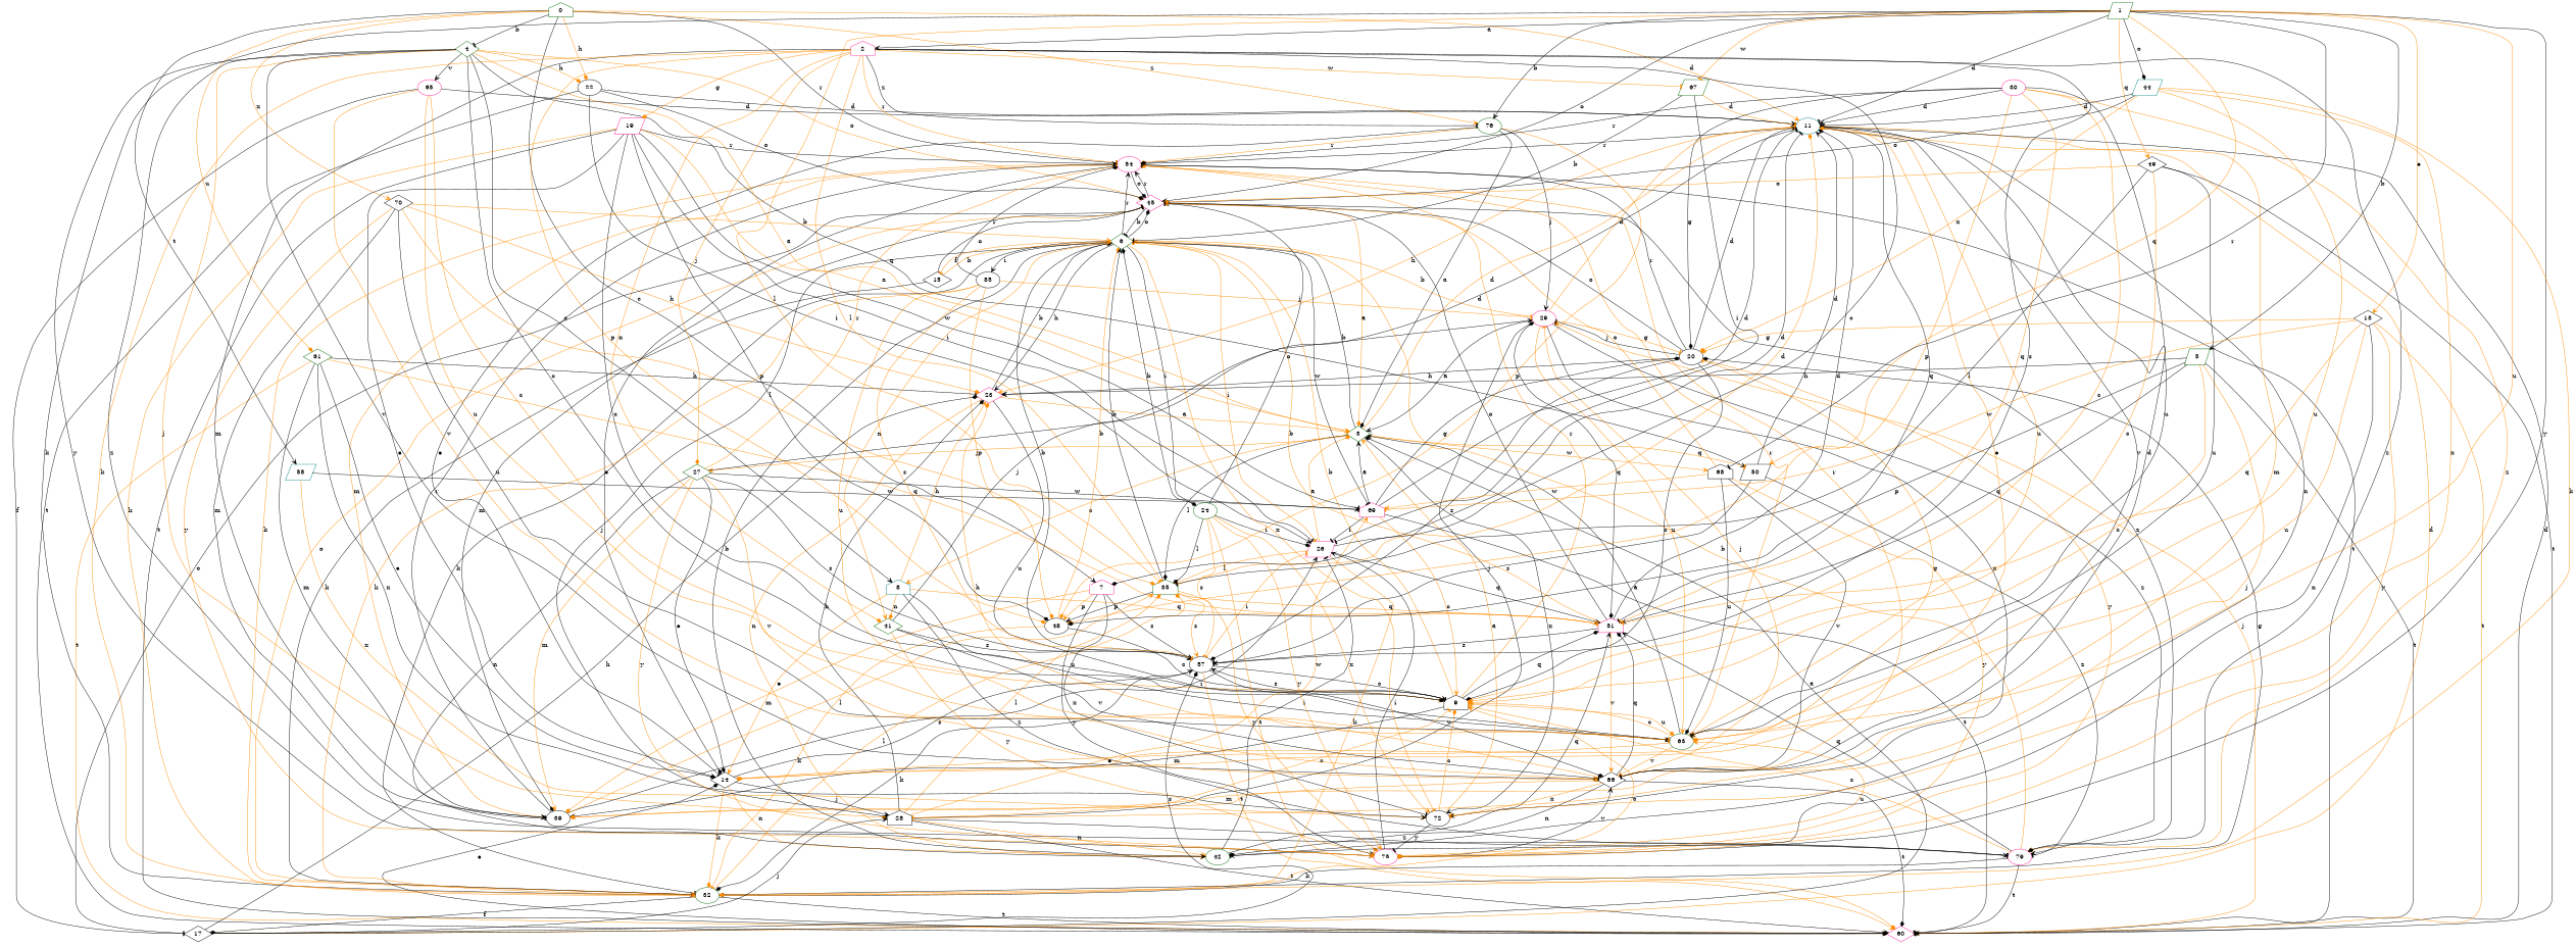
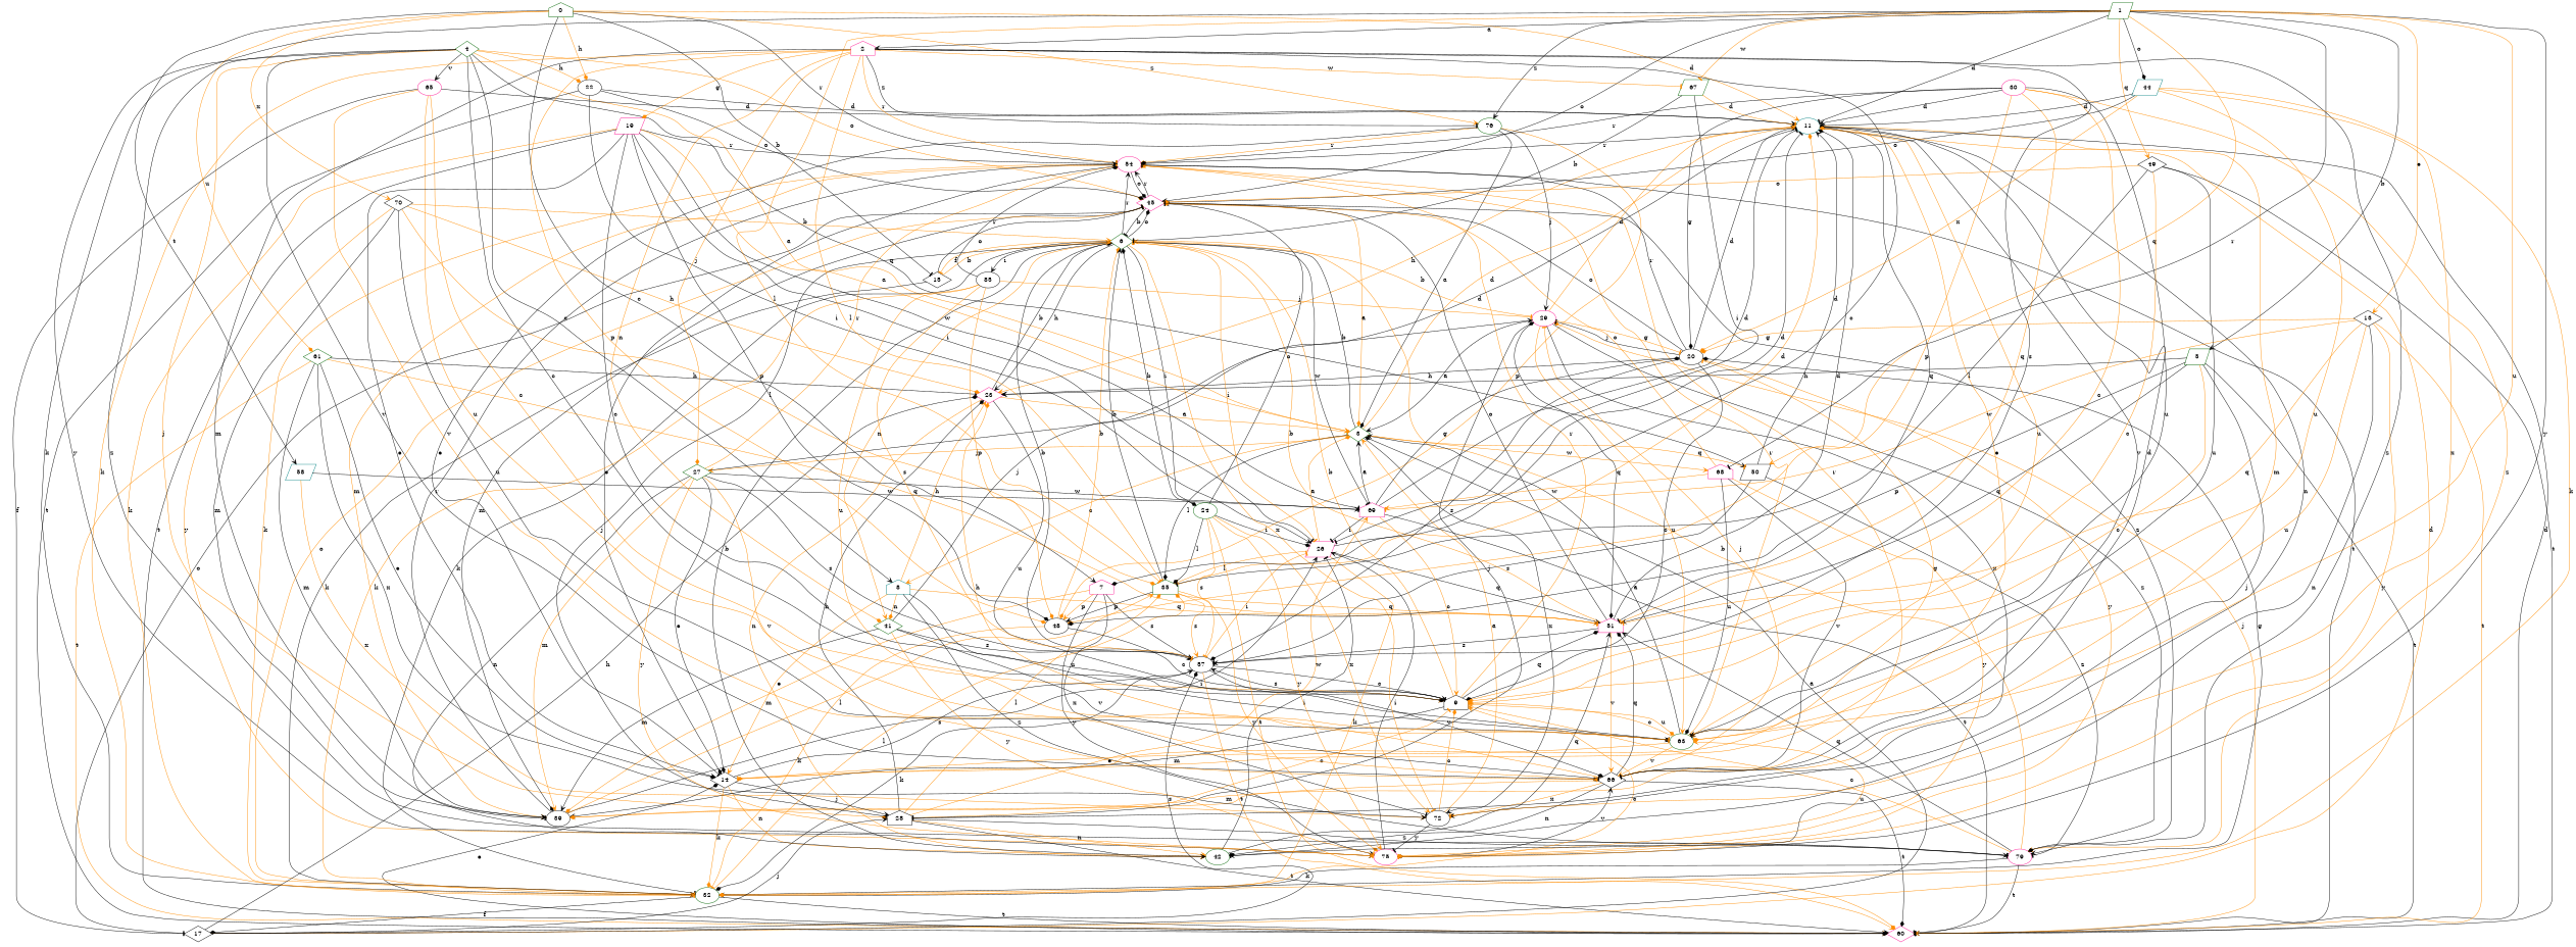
  strict digraph {
    node [color=black shape=ellipse]
    edge [arrowhead=vee color=black]
    0 [color=darkgreen shape=house]
    4 [color=darkgreen shape=diamond]
    7 [color=deeppink shape=house]
    11 [color=teal]
    22
    54 [color=deeppink]
    58 [color=teal shape=parallelogram]
    61 [color=darkgreen shape=diamond]
    70 [shape=diamond]
    76 [color=darkgreen]
    45 [color=deeppink shape=diamond]
    50 [shape=parallelogram]
    75 [color=deeppink]
    79 [color=deeppink]
    3 [color=darkgreen shape=diamond]
    8 [color=teal shape=house]
    9 [shape=house]
    28 [shape=house]
    65 [color=deeppink]
    66 [shape=diamond]
    39
    48
    57
    72
    63 [color=darkgreen]
    23 [color=deeppink shape=diamond]
    51 [color=deeppink shape=house]
    14 [shape=diamond]
    42 [color=darkgreen]
    60 [color=deeppink shape=diamond]
    26 [color=deeppink shape=parallelogram]
    30 [color=deeppink]
    20
    32 [color=darkgreen]
    69 [color=deeppink shape=house]
    35 [color=darkgreen shape=house]
    6 [color=darkgreen shape=diamond]
    29 [color=deeppink]
    1 [color=darkgreen shape=parallelogram]
    2 [color=deeppink shape=house]
    5 [color=darkgreen shape=parallelogram]
    13 [shape=diamond]
    44 [color=teal shape=parallelogram]
    49 [shape=diamond]
    67 [color=darkgreen shape=parallelogram]
-   68 [shape=house]
+   68 [color=deeppink shape=house]
    19 [color=deeppink shape=parallelogram]
    27 [color=darkgreen shape=diamond]
    41 [color=darkgreen shape=diamond]
    17 [shape=diamond]
    15 [shape=diamond]
    24 [color=darkgreen]
    n53 [label=85]
-   0 -> 4 [arrowhead=tee label=b]
+   0 -> 15 [arrowhead=tee label=b]
    0 -> 7 [label=c]
    0 -> 11 [color=darkorange label=d]
    0 -> 22 [arrowhead=diamond color=darkorange label=h]
    0 -> 54 [arrowhead=tee label=r]
    0 -> 58 [label=t]
    0 -> 61 [arrowhead=diamond color=darkorange label=u]
    0 -> 70 [color=darkorange label=x]
    0 -> 76 [color=darkorange label=z]
    4 -> 22 [arrowhead=diamond color=darkorange label=h]
    4 -> 45 [arrowhead=diamond color=darkorange label=o]
    4 -> 50 [label=q]
    4 -> 75 [label=y]
    4 -> 79 [arrowhead=tee label=z]
    4 -> 3 [color=darkorange label=a]
    4 -> 8 [label=c]
    4 -> 9 [label=c]
    4 -> 28 [arrowhead=diamond color=darkorange label=j]
    4 -> 65 [label=v]
    4 -> 66 [arrowhead=diamond label=v]
    7 -> 75 [label=y]
    7 -> 39 [arrowhead=diamond color=darkorange label=m]
    7 -> 48 [color=darkorange label=p]
    7 -> 57 [label=s]
    7 -> 72 [arrowhead=tee label=x]
    11 -> 54 [label=r]
    11 -> 66 [arrowhead=tee label=v]
    11 -> 39 [color=darkorange label=m]
    11 -> 63 [arrowhead=diamond color=darkorange label=u]
    11 -> 23 [color=darkorange label=h]
    11 -> 51 [arrowhead=tee label=q]
    11 -> 14 [arrowhead=diamond color=darkorange label=e]
    11 -> 42 [arrowhead=tee label=n]
    22 -> 11 [label=d]
    22 -> 45 [arrowhead=diamond label=o]
    22 -> 60 [arrowhead=diamond label=t]
    22 -> 26 [label=i]
    54 -> 45 [arrowhead=diamond label=o]
    54 -> 39 [color=darkorange label=m]
    54 -> 14 [arrowhead=diamond label=e]
    54 -> 60 [arrowhead=tee label=t]
    54 -> 32 [arrowhead=diamond color=darkorange label=k]
    58 -> 72 [color=darkorange label=x]
    58 -> 69 [label=w]
    61 -> 39 [label=m]
    61 -> 72 [label=x]
    61 -> 23 [arrowhead=tee label=h]
    61 -> 51 [color=darkorange label=q]
    61 -> 14 [arrowhead=diamond label=e]
    61 -> 60 [color=darkorange label=t]
    70 -> 75 [color=darkorange label=y]
    70 -> 39 [label=m]
    70 -> 63 [label=u]
    70 -> 23 [arrowhead=diamond color=darkorange label=h]
    70 -> 35 [arrowhead=diamond color=darkorange label=l]
    70 -> 6 [color=darkorange label=b]
    76 -> 54 [arrowhead=diamond color=darkorange label=r]
    76 -> 3 [arrowhead=diamond label=a]
    76 -> 48 [arrowhead=diamond color=darkorange label=p]
    76 -> 14 [arrowhead=tee label=e]
    76 -> 29 [label=j]
    45 -> 54 [label=r]
    45 -> 79 [arrowhead=diamond label=z]
    45 -> 3 [arrowhead=diamond color=darkorange label=a]
    45 -> 39 [arrowhead=diamond label=m]
    45 -> 6 [arrowhead=tee label=b]
    50 -> 11 [label=d]
    50 -> 79 [arrowhead=tee label=z]
    50 -> 57 [arrowhead=tee label=s]
    75 -> 66 [label=v]
    75 -> 63 [color=darkorange label=u]
    75 -> 26 [label=i]
    79 -> 9 [color=darkorange label=c]
    79 -> 51 [label=q]
    79 -> 60 [arrowhead=tee label=t]
    79 -> 32 [label=k]
    79 -> 6 [color=darkorange label=b]
    3 -> 11 [arrowhead=diamond color=darkorange label=d]
    3 -> 50 [arrowhead=tee color=darkorange label=q]
    3 -> 8 [color=darkorange label=c]
    3 -> 72 [label=x]
    3 -> 35 [arrowhead=diamond label=l]
    3 -> 6 [arrowhead=tee label=b]
    3 -> 68 [color=darkorange label=w]
    3 -> 27 [color=darkorange label=j]
    8 -> 79 [label=z]
    8 -> 63 [arrowhead=diamond label=u]
    8 -> 23 [color=darkorange label=h]
    8 -> 51 [arrowhead=tee color=darkorange label=q]
    8 -> 14 [color=darkorange label=e]
    8 -> 41 [arrowhead=diamond color=darkorange label=n]
    9 -> 54 [arrowhead=tee color=darkorange label=r]
    9 -> 39 [label=m]
    9 -> 57 [label=s]
    9 -> 63 [arrowhead=diamond color=darkorange label=u]
    9 -> 51 [arrowhead=diamond label=q]
    9 -> 6 [arrowhead=tee color=darkorange label=b]
    28 -> 79 [arrowhead=tee label=z]
    28 -> 9 [arrowhead=tee color=darkorange label=c]
    28 -> 23 [arrowhead=diamond label=h]
    28 -> 42 [color=darkorange label=n]
    28 -> 60 [label=t]
    28 -> 69 [color=darkorange label=w]
    28 -> 35 [arrowhead=diamond color=darkorange label=l]
    28 -> 29 [arrowhead=diamond label=j]
    65 -> 11 [label=d]
    65 -> 9 [color=darkorange label=c]
    65 -> 66 [arrowhead=tee color=darkorange label=v]
    65 -> 63 [arrowhead=tee color=darkorange label=u]
    65 -> 17 [arrowhead=tee label=f]
    66 -> 11 [arrowhead=tee label=d]
    66 -> 54 [color=darkorange label=r]
    66 -> 39 [arrowhead=diamond color=darkorange label=m]
    66 -> 72 [arrowhead=diamond color=darkorange label=x]
    66 -> 23 [arrowhead=diamond color=darkorange label=h]
    66 -> 51 [arrowhead=diamond label=q]
    66 -> 42 [arrowhead=diamond label=n]
    66 -> 60 [arrowhead=diamond label=t]
    66 -> 29 [arrowhead=tee color=darkorange label=j]
    39 -> 54 [label=r]
    39 -> 26 [label=i]
    39 -> 35 [color=darkorange label=l]
    48 -> 9 [label=c]
    48 -> 32 [arrowhead=tee color=darkorange label=k]
    48 -> 6 [arrowhead=diamond color=darkorange label=b]
    57 -> 9 [arrowhead=tee label=c]
    57 -> 66 [arrowhead=diamond label=v]
    57 -> 60 [color=darkorange label=t]
    57 -> 26 [arrowhead=tee color=darkorange label=i]
    57 -> 32 [arrowhead=diamond label=k]
    57 -> 6 [label=b]
    72 -> 75 [arrowhead=tee label=y]
    72 -> 3 [color=darkorange label=a]
    72 -> 9 [arrowhead=diamond color=darkorange label=c]
    63 -> 54 [arrowhead=diamond color=darkorange label=r]
    63 -> 3 [label=a]
    63 -> 9 [arrowhead=diamond color=darkorange label=c]
    63 -> 66 [color=darkorange label=v]
    63 -> 14 [arrowhead=tee color=darkorange label=e]
    23 -> 3 [arrowhead=tee color=darkorange label=a]
    23 -> 63 [arrowhead=tee label=u]
    23 -> 42 [color=darkorange label=n]
    23 -> 6 [arrowhead=diamond label=b]
    51 -> 11 [arrowhead=diamond label=d]
    51 -> 45 [arrowhead=diamond label=o]
    51 -> 66 [color=darkorange label=v]
    51 -> 57 [arrowhead=tee label=s]
    51 -> 6 [arrowhead=tee color=darkorange label=b]
    14 -> 28 [label=j]
    14 -> 57 [label=s]
    14 -> 42 [color=darkorange label=n]
    14 -> 20 [arrowhead=tee color=darkorange label=g]
    14 -> 32 [arrowhead=diamond color=darkorange label=k]
    42 -> 51 [label=q]
    42 -> 26 [arrowhead=tee label=i]
    42 -> 6 [label=b]
    60 -> 11 [label=d]
    60 -> 14 [arrowhead=diamond label=e]
    60 -> 29 [arrowhead=diamond color=darkorange label=j]
    26 -> 11 [arrowhead=tee label=d]
    26 -> 3 [arrowhead=diamond color=darkorange label=a]
    26 -> 51 [label=q]
    26 -> 32 [arrowhead=diamond color=darkorange label=k]
    26 -> 35 [color=darkorange label=l]
    30 -> 11 [label=d]
    30 -> 54 [arrowhead=diamond label=r]
    30 -> 79 [color=darkorange label=z]
    30 -> 9 [arrowhead=diamond color=darkorange label=c]
    30 -> 48 [arrowhead=diamond color=darkorange label=p]
    30 -> 63 [arrowhead=tee label=u]
    30 -> 51 [arrowhead=tee color=darkorange label=q]
    30 -> 20 [arrowhead=diamond label=g]
    20 -> 11 [label=d]
    20 -> 54 [arrowhead=tee label=r]
    20 -> 45 [label=o]
    20 -> 75 [arrowhead=tee color=darkorange label=y]
    20 -> 9 [arrowhead=diamond label=c]
    20 -> 57 [arrowhead=diamond label=s]
    20 -> 23 [label=h]
    20 -> 29 [arrowhead=tee label=j]
    32 -> 45 [arrowhead=tee color=darkorange label=o]
    32 -> 9 [color=darkorange label=c]
    32 -> 60 [label=t]
    32 -> 20 [arrowhead=diamond label=g]
    32 -> 35 [arrowhead=diamond color=darkorange label=l]
    32 -> 17 [arrowhead=diamond label=f]
    69 -> 11 [arrowhead=tee label=d]
    69 -> 3 [label=a]
    69 -> 9 [color=darkorange label=c]
    69 -> 60 [label=t]
    69 -> 26 [arrowhead=tee label=i]
    69 -> 20 [arrowhead=diamond label=g]
    35 -> 11 [arrowhead=diamond color=darkorange label=d]
    35 -> 75 [arrowhead=diamond color=darkorange label=y]
    35 -> 48 [label=p]
    35 -> 57 [color=darkorange label=s]
    35 -> 51 [arrowhead=tee color=darkorange label=q]
    35 -> 6 [label=b]
    6 -> 54 [label=r]
    6 -> 45 [arrowhead=diamond label=o]
    6 -> 28 [arrowhead=tee label=j]
    6 -> 72 [arrowhead=tee color=darkorange label=x]
    6 -> 23 [label=h]
    6 -> 26 [arrowhead=tee color=darkorange label=i]
    6 -> 32 [arrowhead=tee label=k]
    6 -> 69 [arrowhead=tee label=w]
    6 -> 41 [color=darkorange label=n]
    6 -> 15 [arrowhead=tee color=darkorange label=f]
    6 -> 24 [arrowhead=diamond label=i]
    6 -> n53 [label=i]
-   29 -> 11 [arrowhead=tee color=darkorange label=d]
+   29 -> 11 [color=darkorange label=d]
    29 -> 79 [label=z]
    29 -> 3 [label=a]
    29 -> 72 [label=x]
    29 -> 63 [color=darkorange label=u]
    29 -> 51 [arrowhead=diamond label=q]
    29 -> 20 [arrowhead=tee color=darkorange label=g]
    29 -> 6 [arrowhead=tee color=darkorange label=b]
    1 -> 11 [arrowhead=tee label=d]
-   1 -> 76 [label=b]
+   1 -> 76 [label=z]
    1 -> 45 [label=o]
    1 -> 50 [color=darkorange label=q]
    1 -> 75 [arrowhead=diamond label=y]
    1 -> 63 [arrowhead=tee color=darkorange label=u]
    1 -> 32 [label=k]
    1 -> 35 [arrowhead=tee color=darkorange label=l]
    1 -> 2 [label=a]
    1 -> 5 [label=b]
    1 -> 13 [color=darkorange label=e]
    1 -> 44 [arrowhead=diamond label=o]
    1 -> 49 [color=darkorange label=q]
    1 -> 67 [arrowhead=tee color=darkorange label=w]
    1 -> 68 [arrowhead=tee label=r]
    2 -> 7 [arrowhead=diamond label=c]
    2 -> 54 [arrowhead=tee color=darkorange label=r]
    2 -> 76 [arrowhead=tee label=z]
    2 -> 79 [arrowhead=diamond label=z]
    2 -> 39 [arrowhead=tee label=m]
    2 -> 48 [arrowhead=diamond color=darkorange label=p]
    2 -> 57 [label=s]
    2 -> 32 [arrowhead=tee color=darkorange label=k]
    2 -> 35 [arrowhead=tee color=darkorange label=l]
    2 -> 67 [arrowhead=tee color=darkorange label=w]
    2 -> 19 [arrowhead=diamond color=darkorange label=g]
    2 -> 27 [arrowhead=diamond color=darkorange label=j]
    2 -> 41 [arrowhead=diamond color=darkorange label=n]
    5 -> 9 [arrowhead=diamond color=darkorange label=c]
-   5 -> 28 [arrowhead=tee color=darkorange label=j]
+   5 -> 28 [arrowhead=tee label=j]
    5 -> 48 [arrowhead=diamond label=p]
    5 -> 23 [label=h]
    5 -> 51 [label=q]
    5 -> 60 [arrowhead=tee label=t]
    13 -> 75 [arrowhead=tee color=darkorange label=y]
    13 -> 63 [arrowhead=diamond color=darkorange label=u]
    13 -> 51 [arrowhead=tee color=darkorange label=q]
    13 -> 42 [label=n]
    13 -> 60 [color=darkorange label=t]
    13 -> 20 [arrowhead=diamond color=darkorange label=g]
    13 -> 69 [arrowhead=tee color=darkorange label=w]
    44 -> 11 [label=d]
    44 -> 45 [arrowhead=diamond label=o]
    44 -> 72 [arrowhead=tee color=darkorange label=x]
    44 -> 63 [color=darkorange label=u]
    44 -> 20 [arrowhead=diamond color=darkorange label=x]
    44 -> 32 [arrowhead=diamond color=darkorange label=k]
    49 -> 45 [arrowhead=diamond color=darkorange label=o]
    49 -> 9 [arrowhead=tee color=darkorange label=c]
    49 -> 63 [label=u]
-   49 -> 60 [arrowhead=diamond label=t]
+   49 -> 60 [arrowhead=tee label=t]
    49 -> 35 [arrowhead=tee label=l]
    67 -> 11 [arrowhead=tee color=darkorange label=d]
    67 -> 26 [arrowhead=tee label=i]
    67 -> 6 [arrowhead=tee label=b]
    68 -> 45 [arrowhead=diamond color=darkorange label=o]
    68 -> 75 [arrowhead=diamond color=darkorange label=y]
    68 -> 66 [arrowhead=tee label=v]
    68 -> 63 [arrowhead=diamond label=u]
    68 -> 69 [color=darkorange label=w]
    19 -> 54 [label=r]
    19 -> 3 [color=darkorange label=a]
    19 -> 9 [arrowhead=diamond label=c]
    19 -> 48 [arrowhead=diamond label=p]
    19 -> 14 [label=e]
    19 -> 60 [arrowhead=diamond label=t]
    19 -> 26 [arrowhead=tee label=i]
    19 -> 32 [arrowhead=tee color=darkorange label=k]
    19 -> 69 [arrowhead=tee label=w]
    27 -> 11 [arrowhead=tee label=d]
    27 -> 54 [arrowhead=tee color=darkorange label=r]
    27 -> 75 [arrowhead=tee color=darkorange label=y]
    27 -> 66 [color=darkorange label=v]
    27 -> 39 [color=darkorange label=m]
    27 -> 57 [label=s]
    27 -> 14 [arrowhead=diamond label=e]
    27 -> 42 [label=n]
    27 -> 69 [arrowhead=tee label=w]
    41 -> 75 [arrowhead=tee color=darkorange label=y]
    41 -> 66 [arrowhead=tee label=v]
+   41 -> 39 [label=m]
    41 -> 57 [label=s]
    41 -> 29 [label=j]
    17 -> 11 [arrowhead=diamond color=darkorange label=d]
    17 -> 45 [arrowhead=tee label=o]
    17 -> 3 [arrowhead=diamond label=a]
    17 -> 28 [label=j]
    17 -> 57 [arrowhead=diamond label=s]
    17 -> 23 [arrowhead=diamond label=h]
    15 -> 45 [arrowhead=tee label=o]
    15 -> 32 [label=k]
    15 -> 6 [color=darkorange label=b]
    24 -> 45 [arrowhead=tee label=o]
    24 -> 75 [color=darkorange label=y]
    24 -> 57 [arrowhead=tee color=darkorange label=s]
    24 -> 72 [color=darkorange label=x]
    24 -> 60 [arrowhead=diamond color=darkorange label=t]
    24 -> 26 [arrowhead=diamond label=i]
    24 -> 35 [arrowhead=diamond label=l]
    24 -> 6 [arrowhead=diamond label=b]
    n53 -> 54 [arrowhead=diamond label=r]
    n53 -> 48 [arrowhead=diamond color=darkorange label=p]
    n53 -> 57 [arrowhead=tee color=darkorange label=s]
    n53 -> 63 [arrowhead=tee color=darkorange label=u]
    n53 -> 32 [color=darkorange label=k]
    n53 -> 29 [arrowhead=tee color=darkorange label=j]
  }
